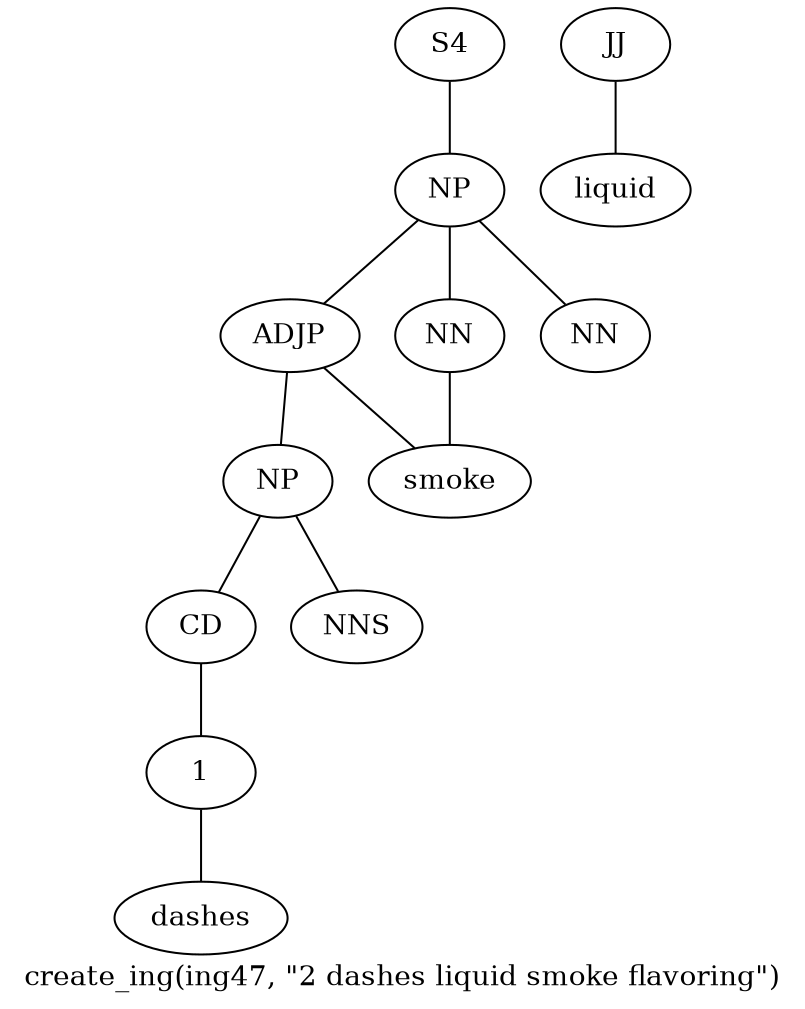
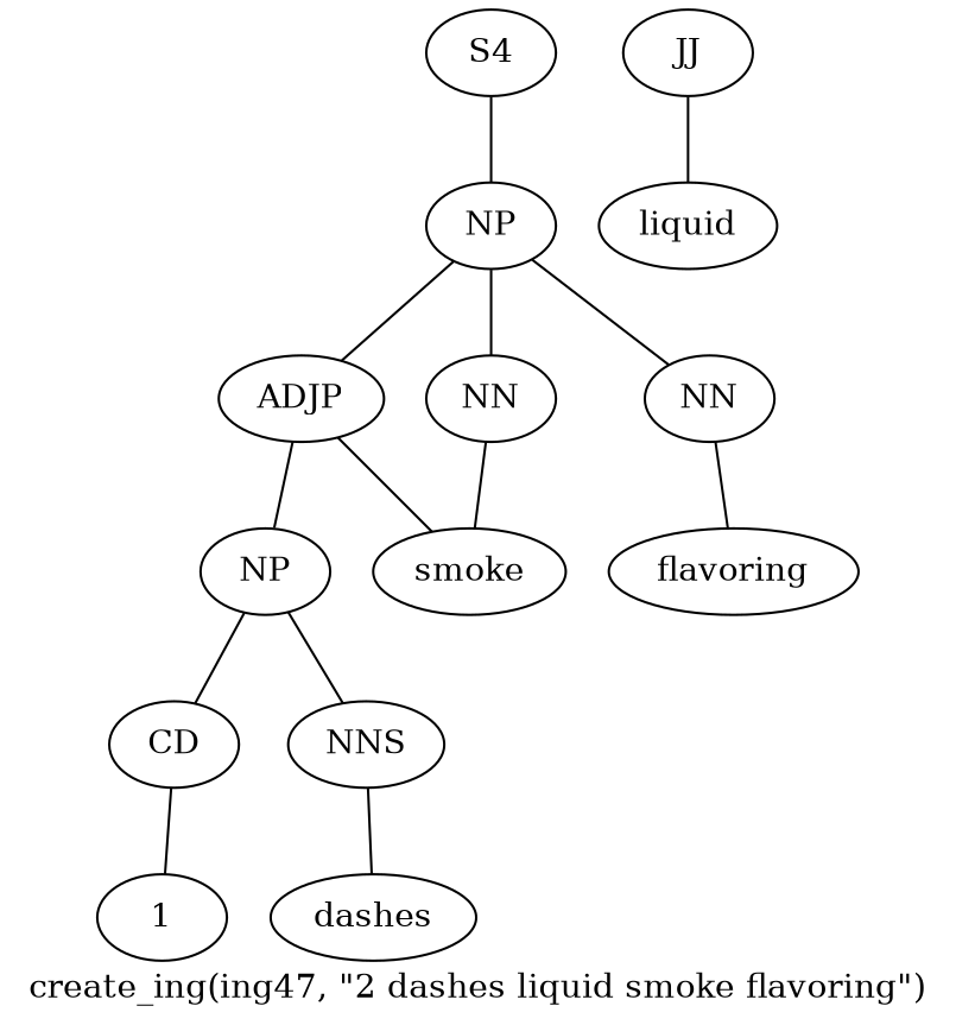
  graph {
    label="create_ing(ing47, \"2 dashes liquid smoke flavoring\")"
    n1 [label=S4]
    n2 [label=NP]
    n3 [label=ADJP]
    n4 [label=NN]
    n5 [label=NN]
    n6 [label=NP]
    n7 [label=smoke]
+   n8 [label=flavoring]
    n9 [label=CD]
    n10 [label=NNS]
    n11 [label=JJ]
    n12 [label=liquid]
    n13 [label=1]
    n14 [label=dashes]
    n1 -- n2
    n2 -- n3
    n2 -- n4
    n2 -- n5
    n3 -- n6
    n3 -- n7
    n4 -- n7
+   n5 -- n8
    n6 -- n9
    n6 -- n10
    n9 -- n13
-   n13 -- n14
+   n10 -- n14
    n11 -- n12
  }
